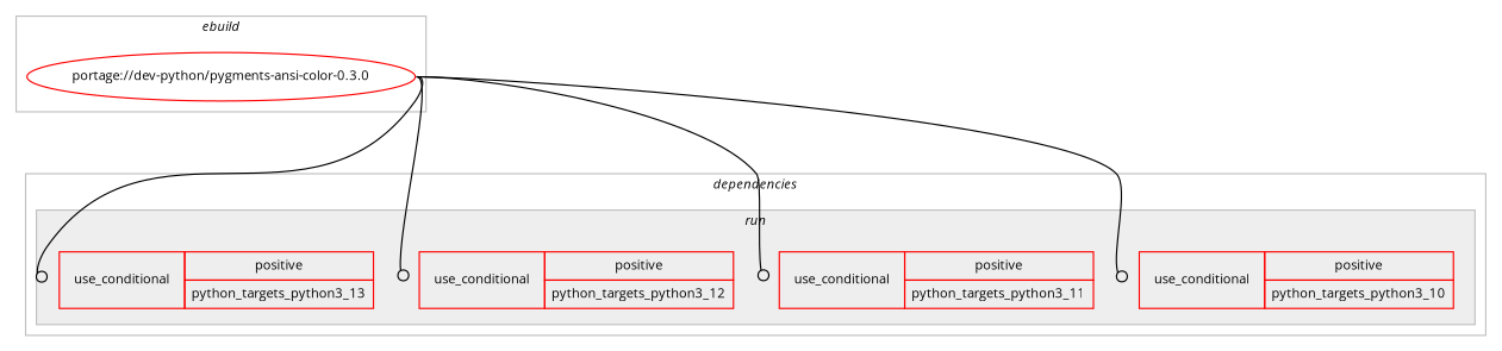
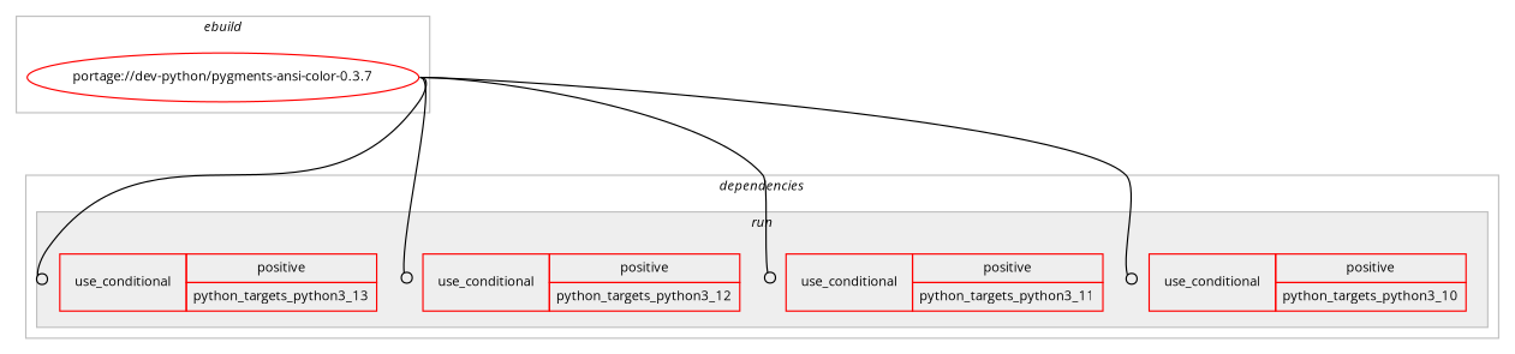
  digraph {
    compound=true
    concentrate=true
    fontname="Open Sans"
    fontsize=10
    newrank=true
    rankdir=TB
    ranksep=1.5
    node [color=red fontname="Open Sans" fontsize=10 shape=none]
    edge [arrowhead=odot headport=w style=solid tailport=e weight=20 fontname="Open Sans"]
-   n1 [label="portage://dev-python/pygments-ansi-color-0.3.0" width=4 shape=""]
+   n1 [label="portage://dev-python/pygments-ansi-color-0.3.7" width=4 shape=""]
    n2 [label=<<TABLE BORDER="0" CELLBORDER="1" CELLSPACING="0" CELLPADDING="4"><TR><TD ROWSPAN="3" CELLPADDING="10">use_conditional</TD></TR><TR><TD>positive</TD></TR><TR><TD>python_targets_python3_10</TD></TR></TABLE>>]
    n3 [label=<<TABLE BORDER="0" CELLBORDER="1" CELLSPACING="0" CELLPADDING="4"><TR><TD ROWSPAN="3" CELLPADDING="10">use_conditional</TD></TR><TR><TD>positive</TD></TR><TR><TD>python_targets_python3_11</TD></TR></TABLE>>]
    n4 [label=<<TABLE BORDER="0" CELLBORDER="1" CELLSPACING="0" CELLPADDING="4"><TR><TD ROWSPAN="3" CELLPADDING="10">use_conditional</TD></TR><TR><TD>positive</TD></TR><TR><TD>python_targets_python3_12</TD></TR></TABLE>>]
    n5 [label=<<TABLE BORDER="0" CELLBORDER="1" CELLSPACING="0" CELLPADDING="4"><TR><TD ROWSPAN="3" CELLPADDING="10">use_conditional</TD></TR><TR><TD>positive</TD></TR><TR><TD>python_targets_python3_13</TD></TR></TABLE>>]
    subgraph cluster_1 {
      color=gray
      label=<<i>ebuild</i>>
      rank=same
      n1
    }
    subgraph cluster_2 {
      color=gray
      label=<<i>dependencies</i>>
      subgraph cluster_3 {
        color=gray
        fillcolor="#eeeeee"
        label=<<i>compile</i>>
        style=filled
      }
      subgraph cluster_4 {
        color=gray
        fillcolor="#eeeeee"
        label=<<i>compile and run</i>>
        style=filled
      }
      subgraph cluster_5 {
        color=gray
        fillcolor="#eeeeee"
        label=<<i>run</i>>
        style=filled
        subgraph sub_6 {
          color=gray
          fillcolor="#eeeeee"
          label=<<i>run</i>>
          style=filled
          n2
        }
        subgraph sub_7 {
          color=gray
          fillcolor="#eeeeee"
          label=<<i>run</i>>
          style=filled
          n3
        }
        subgraph sub_8 {
          color=gray
          fillcolor="#eeeeee"
          label=<<i>run</i>>
          style=filled
          n4
        }
        subgraph sub_9 {
          color=gray
          fillcolor="#eeeeee"
          label=<<i>run</i>>
          style=filled
          n5
        }
      }
    }
    subgraph cluster_10 {
      color=gray
      label=<<i>candidates</i>>
      rank=same
    }
    n1 -> n2
    n1 -> n3
    n1 -> n4
    n1 -> n5
  }
